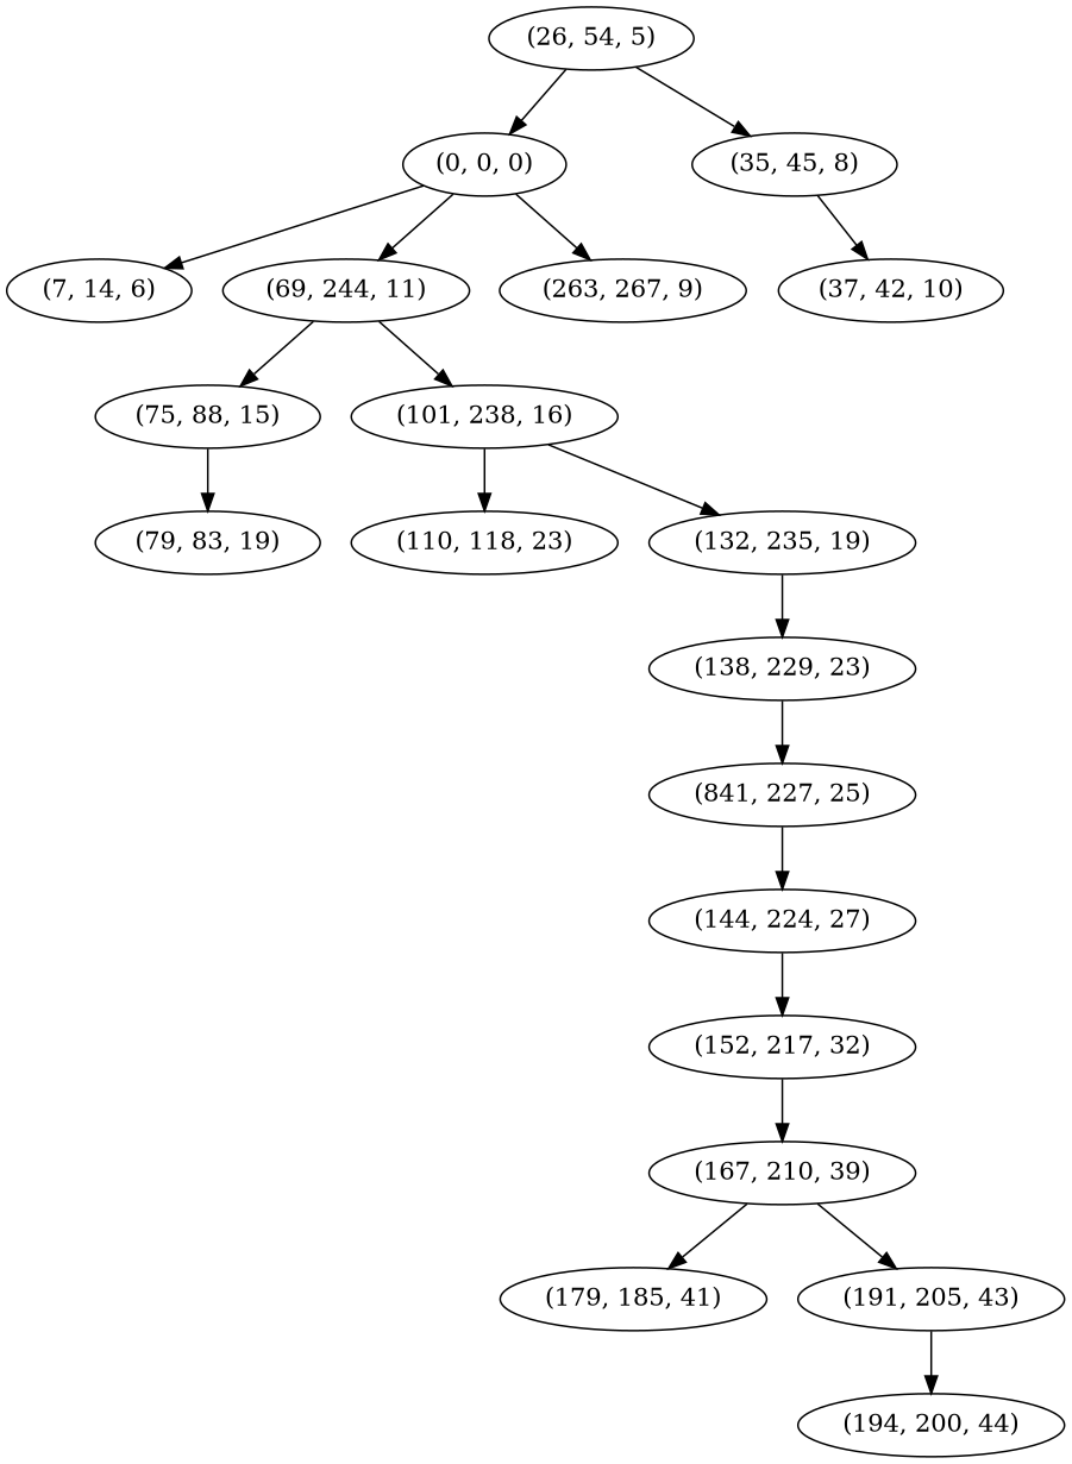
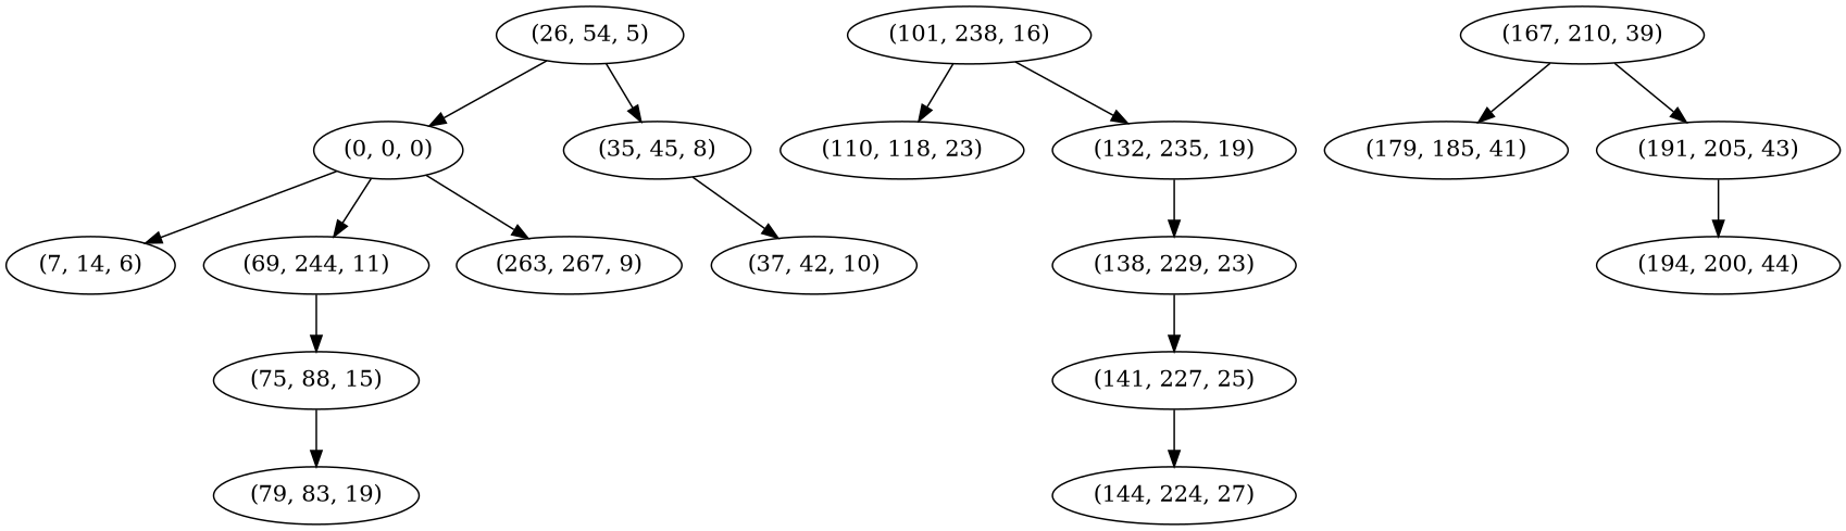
  digraph {
    "(0, 0, 0)"
    "(7, 14, 6)"
    "(69, 244, 11)"
    "(263, 267, 9)"
    "(26, 54, 5)"
    "(35, 45, 8)"
    "(75, 88, 15)"
    "(101, 238, 16)"
    "(37, 42, 10)"
    "(79, 83, 19)"
    "(110, 118, 23)"
    "(132, 235, 19)"
    "(138, 229, 23)"
-   "(141, 227, 25)" [label="(841, 227, 25)"]
+   "(141, 227, 25)"
    "(144, 224, 27)"
-   "(152, 217, 32)"
    "(167, 210, 39)"
    "(179, 185, 41)"
    n19 [label="(191, 205, 43)"]
    "(194, 200, 44)"
    "(0, 0, 0)" -> "(7, 14, 6)"
    "(0, 0, 0)" -> "(69, 244, 11)"
    "(0, 0, 0)" -> "(263, 267, 9)"
    "(69, 244, 11)" -> "(75, 88, 15)"
-   "(69, 244, 11)" -> "(101, 238, 16)"
    "(26, 54, 5)" -> "(0, 0, 0)"
    "(26, 54, 5)" -> "(35, 45, 8)"
    "(35, 45, 8)" -> "(37, 42, 10)"
    "(75, 88, 15)" -> "(79, 83, 19)"
    "(101, 238, 16)" -> "(110, 118, 23)"
    "(101, 238, 16)" -> "(132, 235, 19)"
    "(132, 235, 19)" -> "(138, 229, 23)"
    "(138, 229, 23)" -> "(141, 227, 25)"
    "(141, 227, 25)" -> "(144, 224, 27)"
-   "(144, 224, 27)" -> "(152, 217, 32)"
-   "(152, 217, 32)" -> "(167, 210, 39)"
    "(167, 210, 39)" -> "(179, 185, 41)"
    "(167, 210, 39)" -> n19
    n19 -> "(194, 200, 44)"
  }
